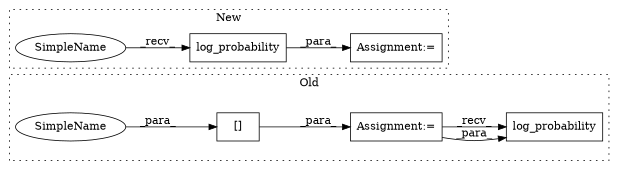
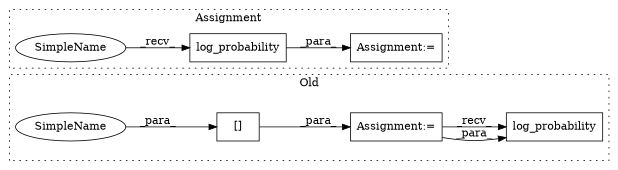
  digraph {
    rankdir=LR
    node [a=32 l="16,1" shape=box]
    n1 [label=log_probability s="2548,2590"]
    n2 [a=7 l=1 label="Assignment:=" s=2436]
    n3 [a=2 l="19,1" label="[]" s="2437,2460"]
    n4 [a=42 l=4 label=SimpleName s=2456 shape=ellipse]
    n5 [label=log_probability s="2581,2616"]
    n6 [a=7 l=1 label="Assignment:=" s=2567]
    n7 [a=42 l=12 label=SimpleName s=2568 shape=ellipse]
    subgraph cluster_1 {
      label=Old
      style=dotted
      n1
      n2
      n3
      n4
    }
    subgraph cluster_2 {
-     label=New
+     label=Assignment
      style=dotted
      n5
      n6
      n7
    }
    n2 -> n1 [label=_para_]
    n2 -> n1 [label=_recv_]
    n3 -> n2 [label=_para_]
    n4 -> n3 [label=_para_]
    n5 -> n6 [label=_para_]
    n7 -> n5 [label=_recv_]
  }
